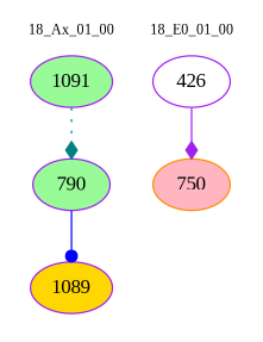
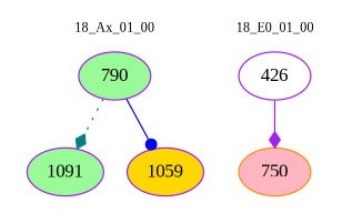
  digraph {
    fontname="Liberation Serif"
    node [color=purple fillcolor=palegreen fontname="Liberation Serif" style=filled]
    edge [arrowhead=diamond fontname="Liberation Serif" style=solid]
    n1 [label=1091]
    n2 [label=790]
-   n3 [fillcolor=gold label=1089]
+   n3 [fillcolor=gold label=1059]
    n4 [fillcolor=white label=426]
    n5 [color=darkorange fillcolor=lightpink label=750]
    subgraph cluster_1 {
      color=white
      fontsize=10
      label="18_Ax_01_00"
      n1
      n2
      n3
    }
    subgraph cluster_2 {
      color=white
      fontsize=10
      label="18_E0_01_00"
      n4
      n5
    }
-   n1 -> n2 [color=teal style=dotted]
+   n2 -> n1 [color=teal style=dotted]
    n2 -> n3 [arrowhead=dot color=blue]
    n4 -> n5 [color=purple]
  }
